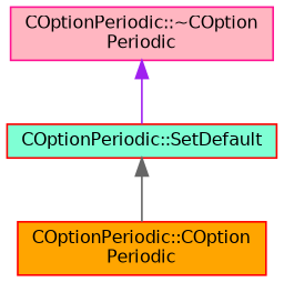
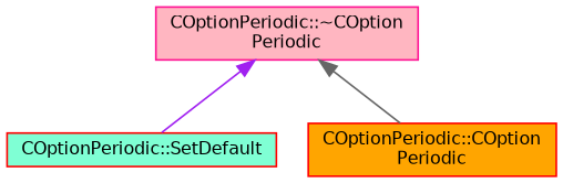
  digraph {
    rankdir=TB
    node [color=red fontname=Helvetica fontsize=10 shape=box style=filled]
    edge [dir=back fontname=Helvetica fontsize=10 labelfontname=Helvetica labelfontsize=10 style=solid]
    n1 [fillcolor=aquamarine fontcolor=black height=0.2 label="COptionPeriodic::SetDefault" width=0.4]
    n2 [fillcolor=orange height=0.2 label="COptionPeriodic::COption\lPeriodic" width=0.4]
    n3 [color=deeppink fillcolor=lightpink height=0.2 label="COptionPeriodic::~COption\lPeriodic" width=0.4]
-   n1 -> n2 [color=gray40]
+   n3 -> n2 [color=gray40]
    n3 -> n1 [color=purple]
  }
